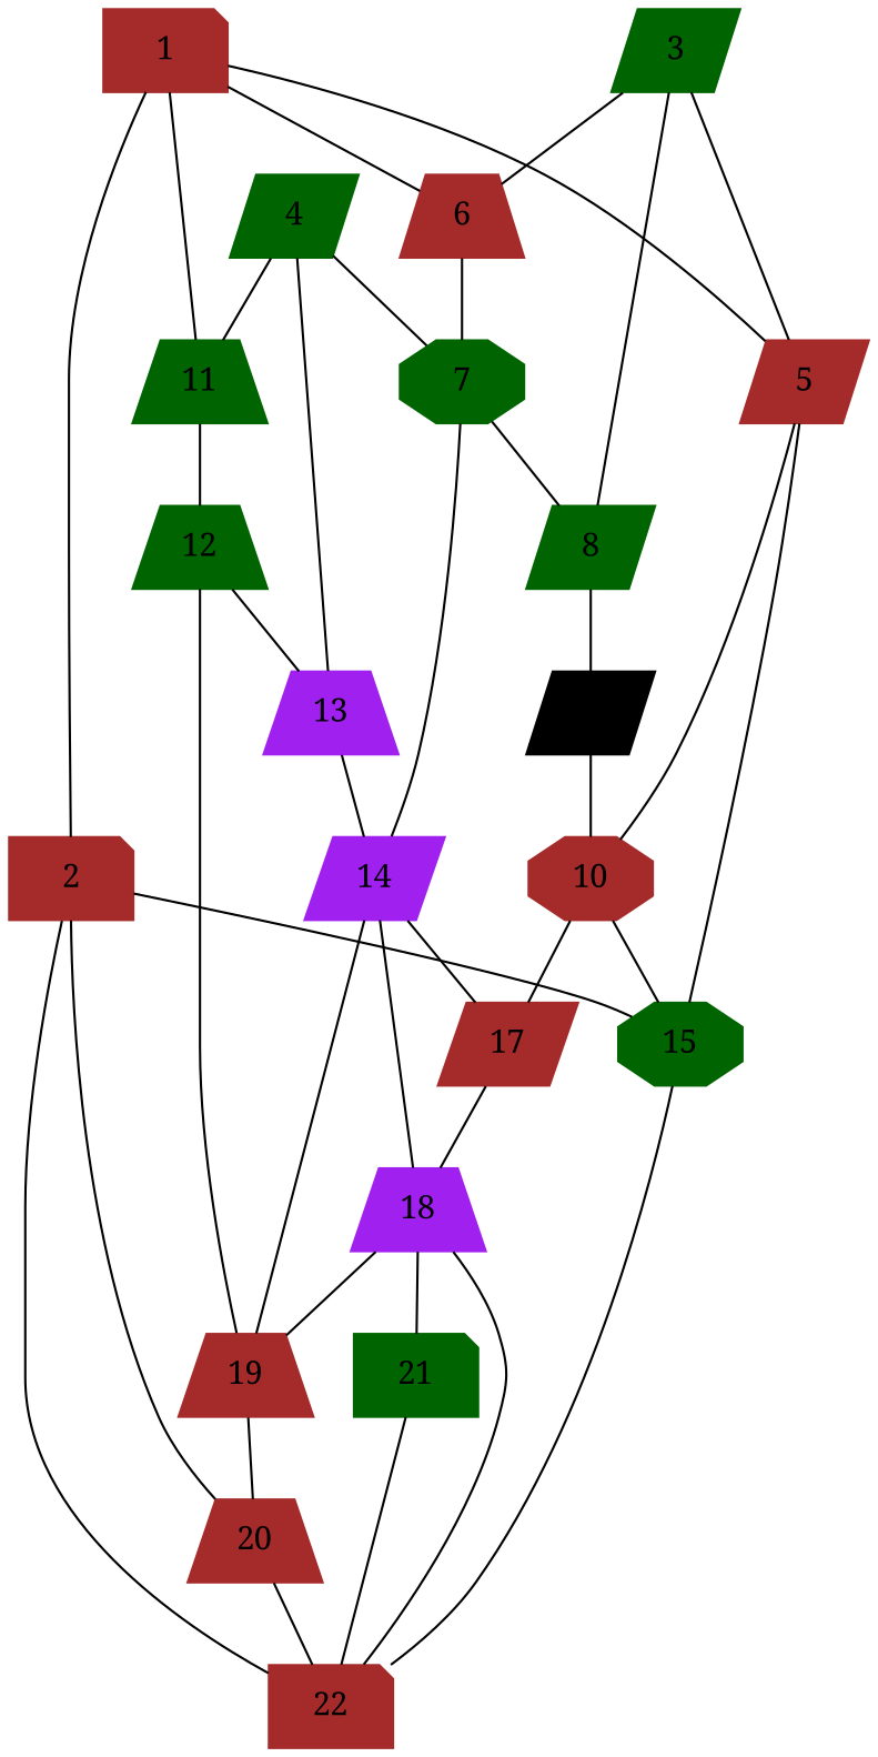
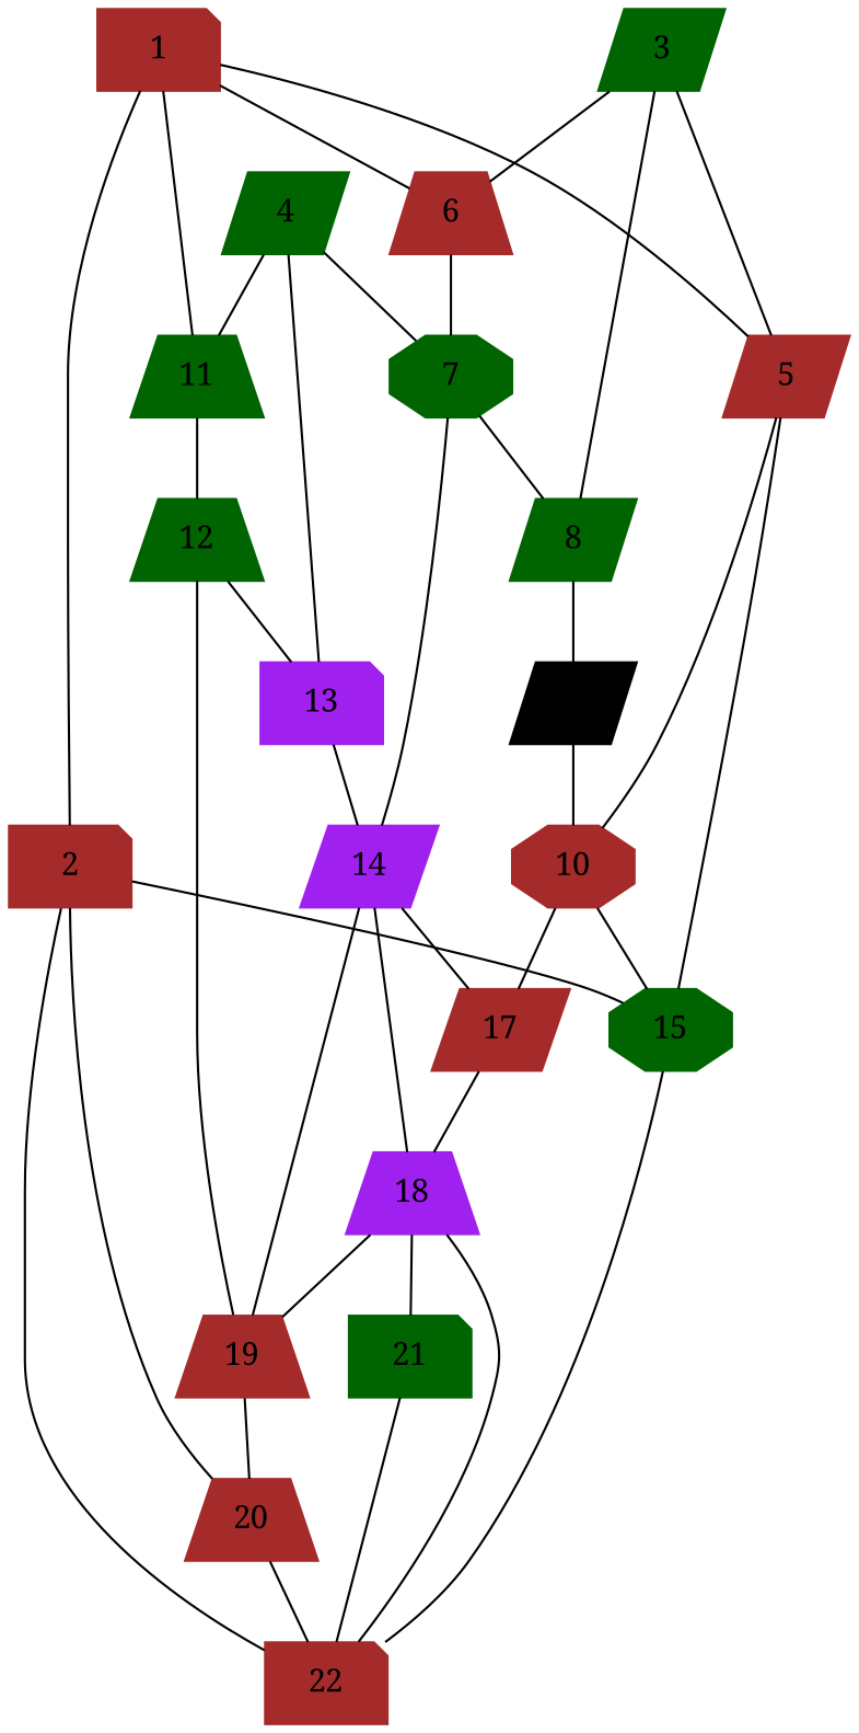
  graph {
    fontname="Noto Serif"
    node [color=brown fontname="Noto Serif" shape=parallelogram style=filled]
    edge [fontname="Noto Serif" weight=1.0]
    1 [shape=note]
    2 [shape=note]
    5
    6 [shape=trapezium]
    11 [color=darkgreen shape=trapezium]
    15 [color=darkgreen shape=octagon]
    20 [shape=trapezium]
    22 [shape=note]
    10 [shape=octagon]
    7 [color=darkgreen shape=octagon]
    12 [color=darkgreen shape=trapezium]
    3 [color=darkgreen]
    8 [color=darkgreen]
    9 [color=black]
    4 [color=darkgreen]
-   13 [color=purple shape=trapezium]
+   13 [color=purple shape=note]
    14 [color=purple]
    17
    19 [shape=trapezium]
    18 [color=purple shape=trapezium]
    21 [color=darkgreen shape=note]
    1 -- 2
    1 -- 5
    1 -- 6
    1 -- 11 [weight=2.0]
    2 -- 15
    2 -- 20
    2 -- 22
    5 -- 15
    5 -- 10
    6 -- 7 [weight=2.0]
    11 -- 12
    15 -- 22
    20 -- 22 [weight=2.0]
    10 -- 15
    10 -- 17 [weight=2.0]
    7 -- 8
    7 -- 14
    12 -- 13
    12 -- 19 [weight=2.0]
    3 -- 5
    3 -- 6
    3 -- 8
    8 -- 9 [weight=2.0]
    9 -- 10 [weight=2.0]
    4 -- 11
    4 -- 7
    4 -- 13
    13 -- 14
    14 -- 17
    14 -- 19
    14 -- 18
    17 -- 18
    19 -- 20
    18 -- 22
    18 -- 19
    18 -- 21 [weight=2.0]
    21 -- 22
  }
